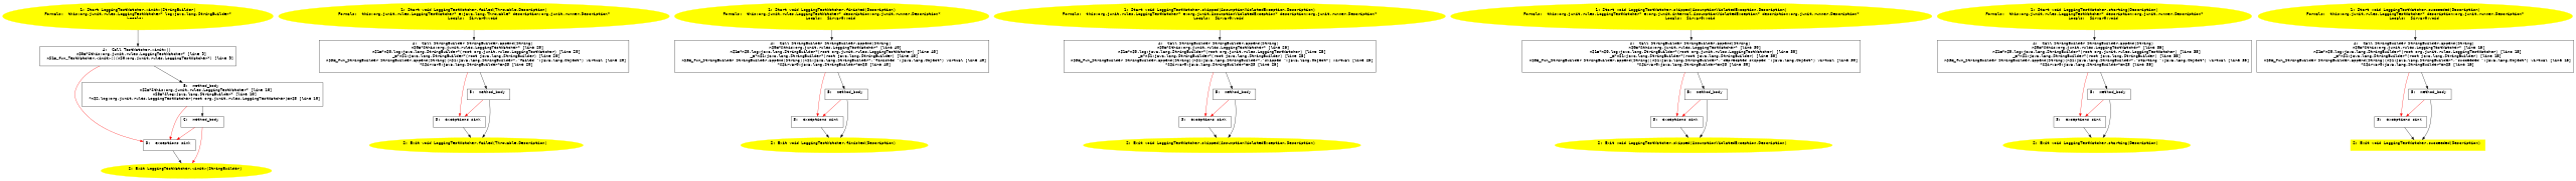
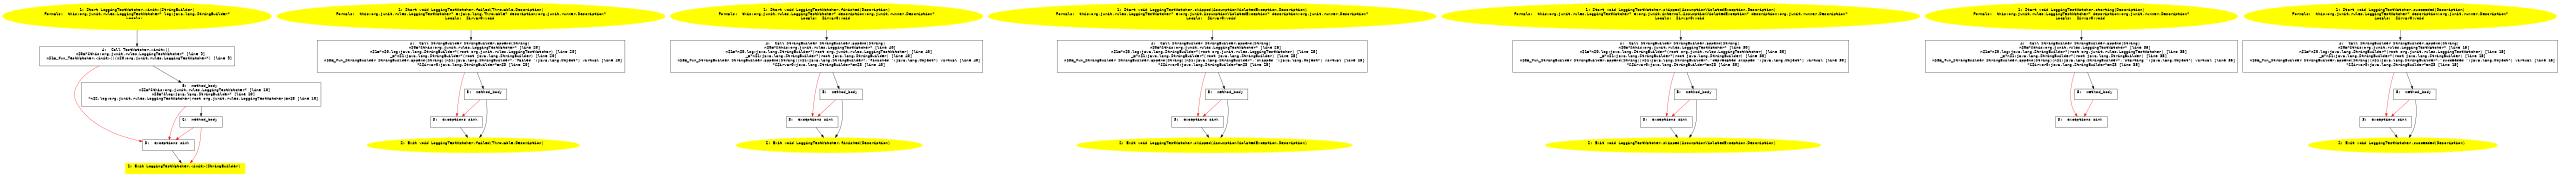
  digraph {
    fontname="DejaVu Sans Mono"
    node [fontname="DejaVu Sans Mono" shape=box]
    edge [fontname="DejaVu Sans Mono"]
    n1 [color=yellow label="1: Start LoggingTestWatcher.<init>(StringBuilder)\nFormals:  this:org.junit.rules.LoggingTestWatcher* log:java.lang.StringBuilder*\nLocals:  \n  " style=filled shape=""]
    n2 [label="4:  Call TestWatcher.<init>() \n   n$0=*&this:org.junit.rules.LoggingTestWatcher* [line 9]\n  n$1=_fun_TestWatcher.<init>()(n$0:org.junit.rules.LoggingTestWatcher*) [line 9]\n "]
    n3 [label="3:  exceptions sink \n  "]
    n4 [label="5:  method_body \n   n$2=*&this:org.junit.rules.LoggingTestWatcher* [line 10]\n  n$3=*&log:java.lang.StringBuilder* [line 10]\n  *n$2.log:org.junit.rules.LoggingTestWatcher(root org.junit.rules.LoggingTestWatcher)=n$3 [line 10]\n "]
-   n5 [color=yellow label="2: Exit LoggingTestWatcher.<init>(StringBuilder) \n  " style=filled shape=""]
+   n5 [color=yellow label="2: Exit LoggingTestWatcher.<init>(StringBuilder) \n  " style=filled]
    n6 [label="6:  method_body \n  "]
    n7 [color=yellow label="1: Start void LoggingTestWatcher.failed(Throwable,Description)\nFormals:  this:org.junit.rules.LoggingTestWatcher* e:java.lang.Throwable* description:org.junit.runner.Description*\nLocals:  $irvar0:void \n  " style=filled shape=""]
    n8 [label="4:  Call StringBuilder StringBuilder.append(String) \n   n$0=*&this:org.junit.rules.LoggingTestWatcher* [line 20]\n  n$1=*n$0.log:java.lang.StringBuilder*(root org.junit.rules.LoggingTestWatcher) [line 20]\n  _=*n$1:java.lang.StringBuilder*(root java.lang.StringBuilder) [line 20]\n  n$3=_fun_StringBuilder StringBuilder.append(String)(n$1:java.lang.StringBuilder*,\"failed \":java.lang.Object*) virtual [line 20]\n  *&$irvar0:java.lang.StringBuilder*=n$3 [line 20]\n "]
    n9 [label="3:  exceptions sink \n  "]
    n10 [label="5:  method_body \n  "]
    n11 [color=yellow label="2: Exit void LoggingTestWatcher.failed(Throwable,Description) \n  " style=filled shape=""]
    n12 [color=yellow label="1: Start void LoggingTestWatcher.finished(Description)\nFormals:  this:org.junit.rules.LoggingTestWatcher* description:org.junit.runner.Description*\nLocals:  $irvar0:void \n  " style=filled shape=""]
    n13 [label="4:  Call StringBuilder StringBuilder.append(String) \n   n$0=*&this:org.junit.rules.LoggingTestWatcher* [line 40]\n  n$1=*n$0.log:java.lang.StringBuilder*(root org.junit.rules.LoggingTestWatcher) [line 40]\n  _=*n$1:java.lang.StringBuilder*(root java.lang.StringBuilder) [line 40]\n  n$3=_fun_StringBuilder StringBuilder.append(String)(n$1:java.lang.StringBuilder*,\"finished \":java.lang.Object*) virtual [line 40]\n  *&$irvar0:java.lang.StringBuilder*=n$3 [line 40]\n "]
    n14 [label="3:  exceptions sink \n  "]
    n15 [label="5:  method_body \n  "]
    n16 [color=yellow label="2: Exit void LoggingTestWatcher.finished(Description) \n  " style=filled shape=""]
    n17 [color=yellow label="1: Start void LoggingTestWatcher.skipped(AssumptionViolatedException,Description)\nFormals:  this:org.junit.rules.LoggingTestWatcher* e:org.junit.AssumptionViolatedException* description:org.junit.runner.Description*\nLocals:  $irvar0:void \n  " style=filled shape=""]
    n18 [label="4:  Call StringBuilder StringBuilder.append(String) \n   n$0=*&this:org.junit.rules.LoggingTestWatcher* [line 25]\n  n$1=*n$0.log:java.lang.StringBuilder*(root org.junit.rules.LoggingTestWatcher) [line 25]\n  _=*n$1:java.lang.StringBuilder*(root java.lang.StringBuilder) [line 25]\n  n$3=_fun_StringBuilder StringBuilder.append(String)(n$1:java.lang.StringBuilder*,\"skipped \":java.lang.Object*) virtual [line 25]\n  *&$irvar0:java.lang.StringBuilder*=n$3 [line 25]\n "]
    n19 [label="3:  exceptions sink \n  "]
    n20 [label="5:  method_body \n  "]
    n21 [color=yellow label="2: Exit void LoggingTestWatcher.skipped(AssumptionViolatedException,Description) \n  " style=filled shape=""]
    n22 [color=yellow label="1: Start void LoggingTestWatcher.skipped(AssumptionViolatedException,Description)\nFormals:  this:org.junit.rules.LoggingTestWatcher* e:org.junit.internal.AssumptionViolatedException* description:org.junit.runner.Description*\nLocals:  $irvar0:void \n  " style=filled shape=""]
    n23 [label="4:  Call StringBuilder StringBuilder.append(String) \n   n$0=*&this:org.junit.rules.LoggingTestWatcher* [line 30]\n  n$1=*n$0.log:java.lang.StringBuilder*(root org.junit.rules.LoggingTestWatcher) [line 30]\n  _=*n$1:java.lang.StringBuilder*(root java.lang.StringBuilder) [line 30]\n  n$3=_fun_StringBuilder StringBuilder.append(String)(n$1:java.lang.StringBuilder*,\"deprecated skipped \":java.lang.Object*) virtual [line 30]\n  *&$irvar0:java.lang.StringBuilder*=n$3 [line 30]\n "]
    n24 [label="3:  exceptions sink \n  "]
    n25 [label="5:  method_body \n  "]
    n26 [color=yellow label="2: Exit void LoggingTestWatcher.skipped(AssumptionViolatedException,Description) \n  " style=filled shape=""]
    n27 [color=yellow label="1: Start void LoggingTestWatcher.starting(Description)\nFormals:  this:org.junit.rules.LoggingTestWatcher* description:org.junit.runner.Description*\nLocals:  $irvar0:void \n  " style=filled shape=""]
    n28 [label="4:  Call StringBuilder StringBuilder.append(String) \n   n$0=*&this:org.junit.rules.LoggingTestWatcher* [line 35]\n  n$1=*n$0.log:java.lang.StringBuilder*(root org.junit.rules.LoggingTestWatcher) [line 35]\n  _=*n$1:java.lang.StringBuilder*(root java.lang.StringBuilder) [line 35]\n  n$3=_fun_StringBuilder StringBuilder.append(String)(n$1:java.lang.StringBuilder*,\"starting \":java.lang.Object*) virtual [line 35]\n  *&$irvar0:java.lang.StringBuilder*=n$3 [line 35]\n "]
    n29 [label="3:  exceptions sink \n  "]
    n30 [label="5:  method_body \n  "]
-   n31 [color=yellow label="2: Exit void LoggingTestWatcher.starting(Description) \n  " style=filled shape=""]
    n32 [color=yellow label="1: Start void LoggingTestWatcher.succeeded(Description)\nFormals:  this:org.junit.rules.LoggingTestWatcher* description:org.junit.runner.Description*\nLocals:  $irvar0:void \n  " style=filled shape=""]
    n33 [label="4:  Call StringBuilder StringBuilder.append(String) \n   n$0=*&this:org.junit.rules.LoggingTestWatcher* [line 15]\n  n$1=*n$0.log:java.lang.StringBuilder*(root org.junit.rules.LoggingTestWatcher) [line 15]\n  _=*n$1:java.lang.StringBuilder*(root java.lang.StringBuilder) [line 15]\n  n$3=_fun_StringBuilder StringBuilder.append(String)(n$1:java.lang.StringBuilder*,\"succeeded \":java.lang.Object*) virtual [line 15]\n  *&$irvar0:java.lang.StringBuilder*=n$3 [line 15]\n "]
    n34 [label="3:  exceptions sink \n  "]
    n35 [label="5:  method_body \n  "]
-   n36 [color=yellow label="2: Exit void LoggingTestWatcher.succeeded(Description) \n  " style=filled]
+   n36 [color=yellow label="2: Exit void LoggingTestWatcher.succeeded(Description) \n  " style=filled shape=""]
    n1 -> n2
    n2 -> n3 [color=red]
    n2 -> n4
    n3 -> n5
    n4 -> n3 [color=red]
    n4 -> n6
    n6 -> n3 [color=red]
    n6 -> n5 [color=red]
    n7 -> n8
    n8 -> n9 [color=red]
    n8 -> n10
    n9 -> n11
    n10 -> n9 [color=red]
    n10 -> n11
    n12 -> n13
    n13 -> n14 [color=red]
    n13 -> n15
    n14 -> n16
    n15 -> n14 [color=red]
    n15 -> n16
    n17 -> n18
    n18 -> n19 [color=red]
    n18 -> n20
    n19 -> n21
    n20 -> n19 [color=red]
    n20 -> n21
    n22 -> n23
    n23 -> n24 [color=red]
    n23 -> n25
    n24 -> n26
    n25 -> n24 [color=red]
    n25 -> n26
    n27 -> n28
    n28 -> n29 [color=red]
    n28 -> n30
-   n29 -> n31
    n30 -> n29 [color=red]
-   n30 -> n31
    n32 -> n33
    n33 -> n34 [color=red]
    n33 -> n35
    n34 -> n36
    n35 -> n34 [color=red]
    n35 -> n36
  }
